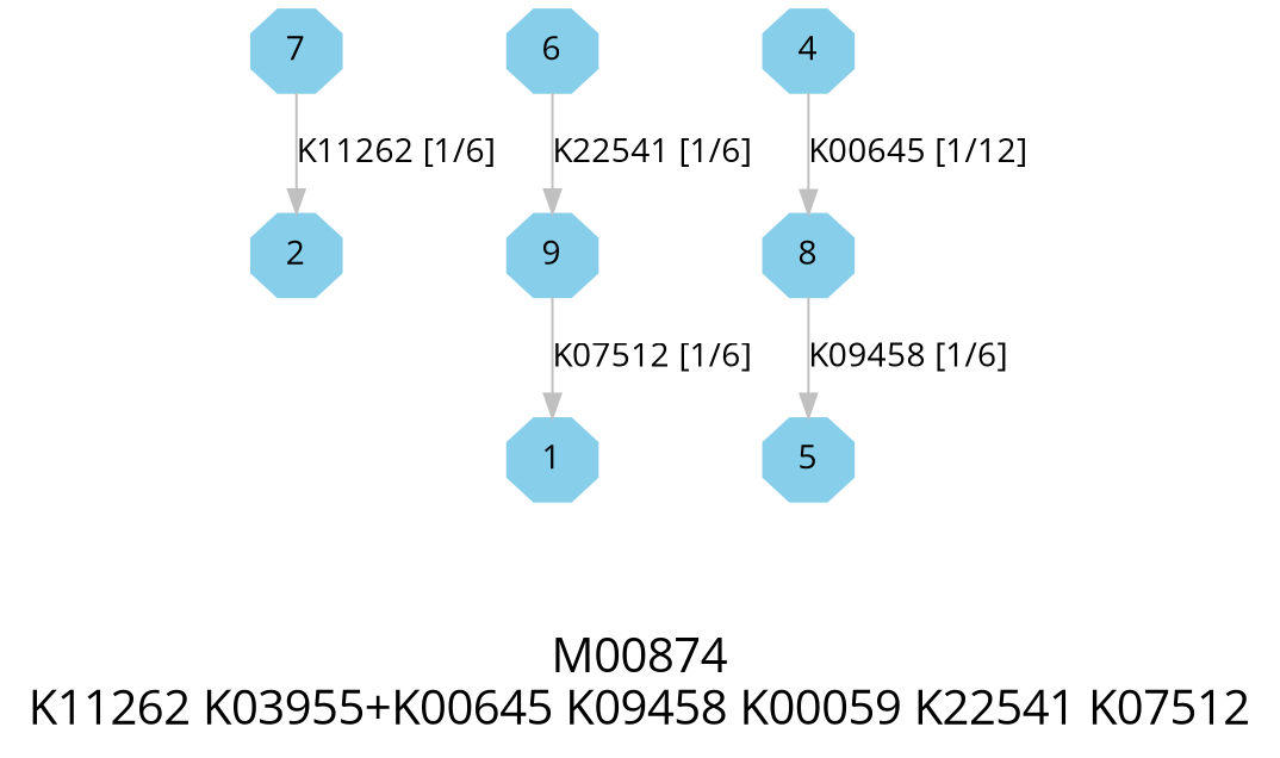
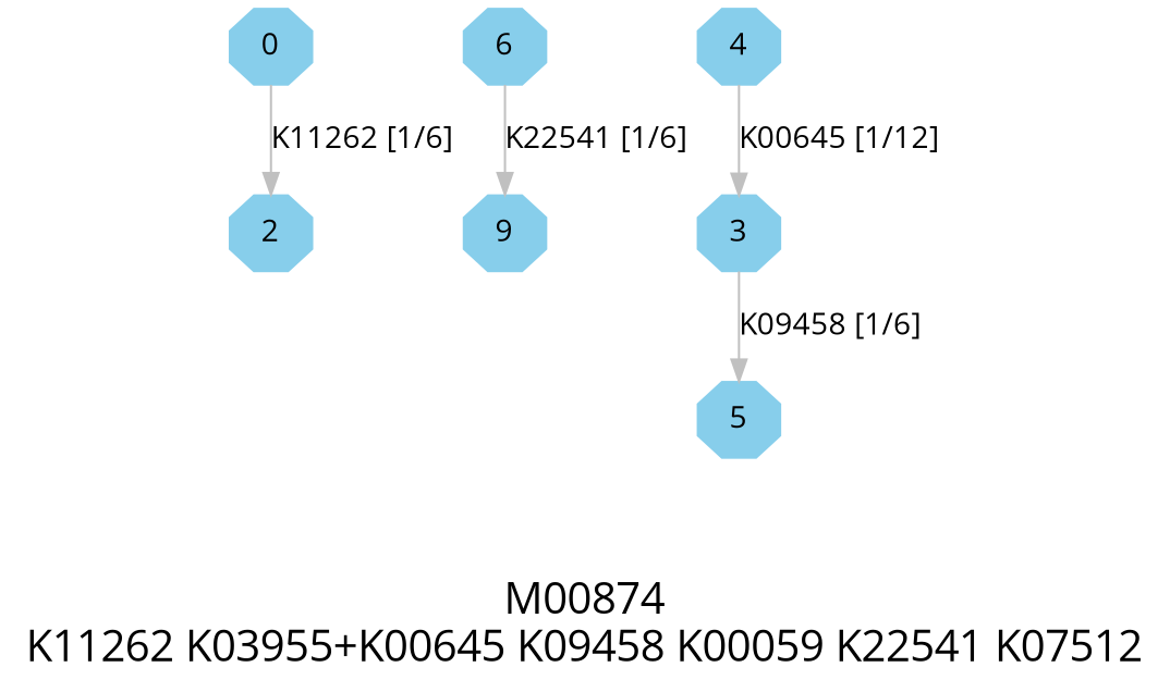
  digraph {
    fontname="Open Sans"
    fontsize=20
    label="M00874\nK11262 K03955+K00645 K09458 K00059 K22541 K07512"
    node [color=skyblue fontname="Open Sans" shape=octagon style=filled]
    edge [color=grey fontname="Open Sans"]
-   0 [height=.3 width=.3 label=7]
-   1 [height=.3 width=.3]
+   0 [height=.3 width=.3]
    2 [height=.3 width=.3]
-   3 [height=.3 width=.3 label=8]
+   3 [height=.3 width=.3]
    4 [height=.3 width=.3]
    5 [height=.3 width=.3]
    6 [height=.3 width=.3]
    n8 [height=.3 label=9 width=.3]
    subgraph sub_1 {
      0
-     1
      2
      3
      4
      5
      6
      n8
    }
    0 -> 2 [label="K11262 [1/6]"]
    3 -> 5 [label="K09458 [1/6]"]
    4 -> 3 [label="K00645 [1/12]"]
    6 -> n8 [label="K22541 [1/6]"]
-   n8 -> 1 [label="K07512 [1/6]"]
  }
